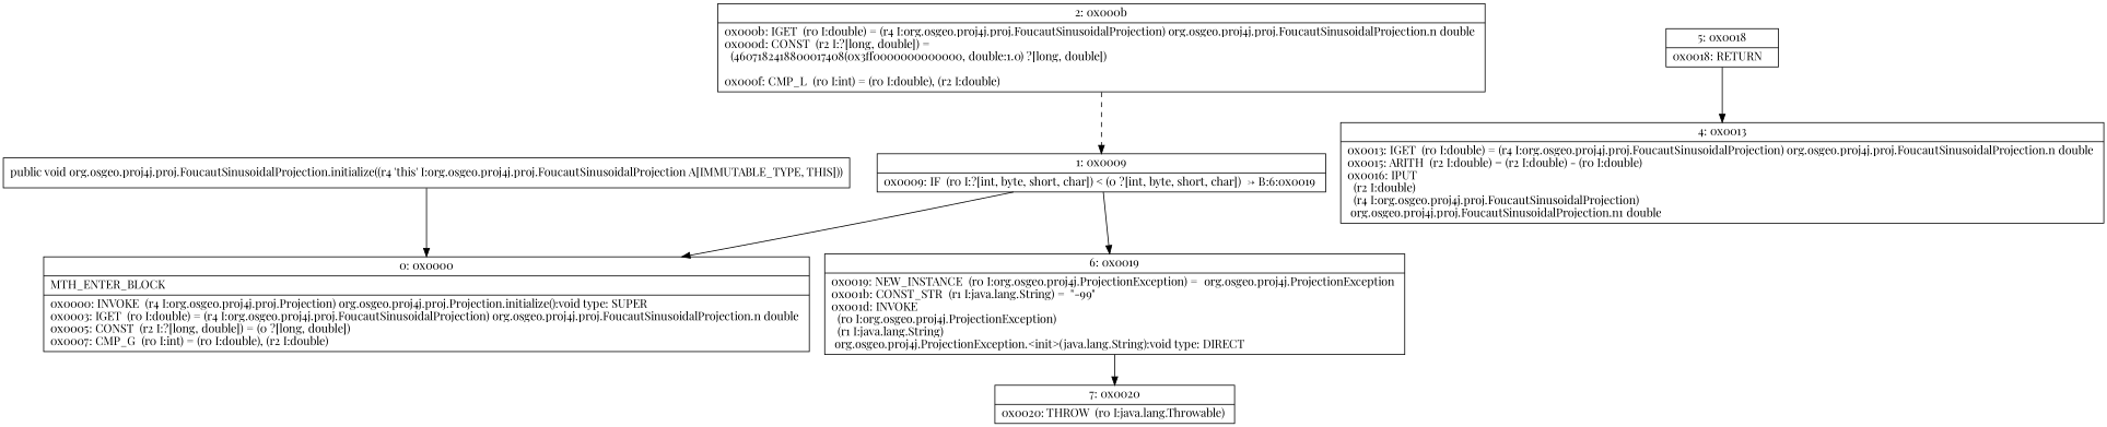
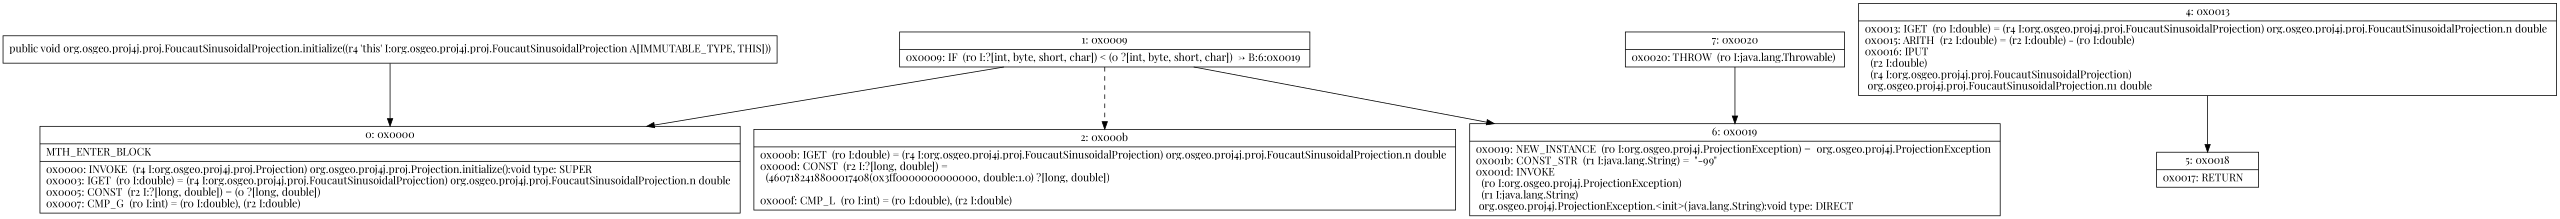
  digraph {
    fontname="Playfair Display"
    node [fontname="Playfair Display" shape=record]
    edge [fontname="Playfair Display"]
    n1 [label="{0\:\ 0x0000|MTH_ENTER_BLOCK\l|0x0000: INVOKE  (r4 I:org.osgeo.proj4j.proj.Projection) org.osgeo.proj4j.proj.Projection.initialize():void type: SUPER \l0x0003: IGET  (r0 I:double) = (r4 I:org.osgeo.proj4j.proj.FoucautSinusoidalProjection) org.osgeo.proj4j.proj.FoucautSinusoidalProjection.n double \l0x0005: CONST  (r2 I:?[long, double]) = (0 ?[long, double]) \l0x0007: CMP_G  (r0 I:int) = (r0 I:double), (r2 I:double) \l}"]
    n2 [label="{1\:\ 0x0009|0x0009: IF  (r0 I:?[int, byte, short, char]) \< (0 ?[int, byte, short, char])  \-\> B:6:0x0019 \l}"]
    n3 [label="{2\:\ 0x000b|0x000b: IGET  (r0 I:double) = (r4 I:org.osgeo.proj4j.proj.FoucautSinusoidalProjection) org.osgeo.proj4j.proj.FoucautSinusoidalProjection.n double \l0x000d: CONST  (r2 I:?[long, double]) = \l  (4607182418800017408(0x3ff0000000000000, double:1.0) ?[long, double])\l \l0x000f: CMP_L  (r0 I:int) = (r0 I:double), (r2 I:double) \l}"]
    n4 [label="{6\:\ 0x0019|0x0019: NEW_INSTANCE  (r0 I:org.osgeo.proj4j.ProjectionException) =  org.osgeo.proj4j.ProjectionException \l0x001b: CONST_STR  (r1 I:java.lang.String) =  \"\-99\" \l0x001d: INVOKE  \l  (r0 I:org.osgeo.proj4j.ProjectionException)\l  (r1 I:java.lang.String)\l org.osgeo.proj4j.ProjectionException.\<init\>(java.lang.String):void type: DIRECT \l}"]
    n5 [label="{7\:\ 0x0020|0x0020: THROW  (r0 I:java.lang.Throwable) \l}"]
    n6 [label="{4\:\ 0x0013|0x0013: IGET  (r0 I:double) = (r4 I:org.osgeo.proj4j.proj.FoucautSinusoidalProjection) org.osgeo.proj4j.proj.FoucautSinusoidalProjection.n double \l0x0015: ARITH  (r2 I:double) = (r2 I:double) \- (r0 I:double) \l0x0016: IPUT  \l  (r2 I:double)\l  (r4 I:org.osgeo.proj4j.proj.FoucautSinusoidalProjection)\l org.osgeo.proj4j.proj.FoucautSinusoidalProjection.n1 double \l}"]
-   n7 [label="{5\:\ 0x0018|0x0018: RETURN   \l}"]
+   n7 [label="{5\:\ 0x0018|0x0017: RETURN   \l}"]
    n8 [label="{public void org.osgeo.proj4j.proj.FoucautSinusoidalProjection.initialize((r4 'this' I:org.osgeo.proj4j.proj.FoucautSinusoidalProjection A[IMMUTABLE_TYPE, THIS])) }"]
    n2 -> n1
-   n3 -> n2 [style=dashed]
+   n2 -> n3 [style=dashed]
    n2 -> n4
-   n4 -> n5
-   n7 -> n6
+   n5 -> n4
+   n6 -> n7
    n8 -> n1
  }
